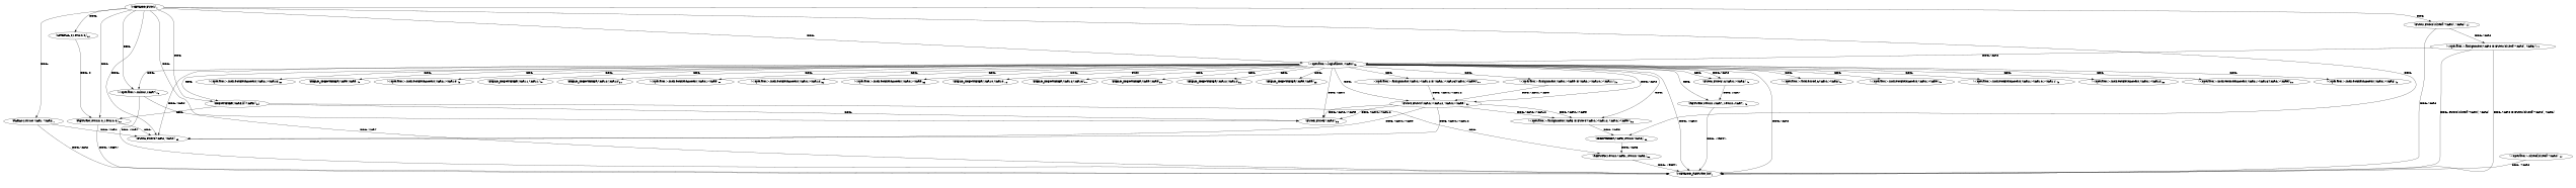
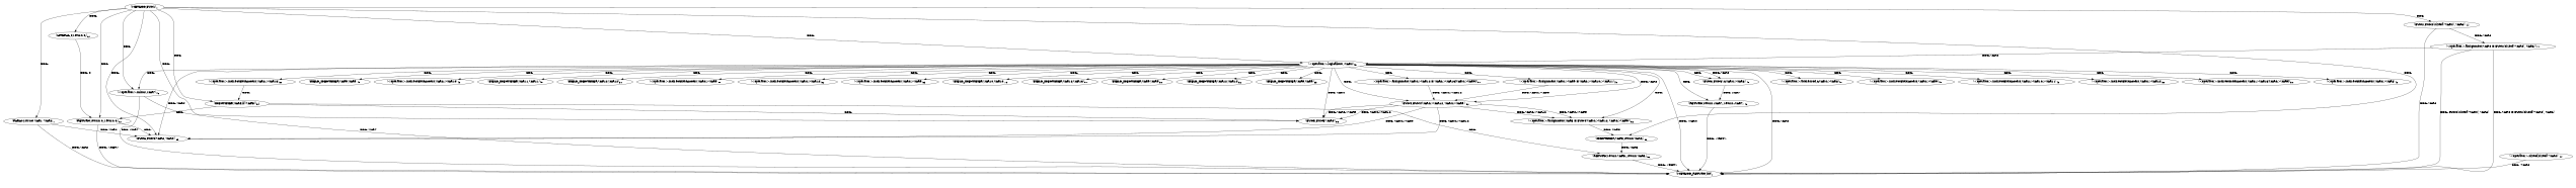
  digraph {
    n1 [label=<(METHOD,FUN1)<SUB>1</SUB>>]
    n2 [label=<(PARAM,struct VAR1 *VAR2)<SUB>1</SUB>>]
    n3 [label=<(FUN6,FUN6(VAR2, VAR4))<SUB>59</SUB>>]
    n4 [label=<(RETURN,return 0;,return 0;)<SUB>61</SUB>>]
    n5 [label=<(&lt;operator&gt;.logicalNot,!VAR4)<SUB>45</SUB>>]
    n6 [label=<(IDENTIFIER,VAR5,if (VAR5))<SUB>54</SUB>>]
    n7 [label=<(LITERAL,0,return 0;)<SUB>61</SUB>>]
    n8 [label=<(FUN2,FUN2(sizeof(*VAR4), VAR6))<SUB>44</SUB>>]
    n9 [label=<(FUN5,FUN5(VAR4))<SUB>55</SUB>>]
    n10 [label=<(&lt;operator&gt;.minus,-VAR7)<SUB>46</SUB>>]
    n11 [label=<(IDENTIFIER,VAR5,return VAR5;)<SUB>56</SUB>>]
    n12 [label=<(METHOD_RETURN,int)<SUB>1</SUB>>]
    n13 [label=<(FUN3,FUN3(&amp;VAR4-&gt;VAR8))<SUB>48</SUB>>]
    n14 [label=<(&lt;operator&gt;.assignment,VAR4-&gt;VAR9 = VAR2-&gt;VAR10-&gt;VAR11)<SUB>49</SUB>>]
    n15 [label=<(FUN4,FUN4(VAR4-&gt;VAR12, 						VAR4-&gt;VAR9))<SUB>52</SUB>>]
    n16 [label=<(&lt;operator&gt;.assignment,VAR4-&gt;VAR12 = VAR2-&gt;VAR13[VAR4-&gt;VAR9])<SUB>50</SUB>>]
    n17 [label=<(&lt;operator&gt;.assignment,VAR5 = FUN4(VAR4-&gt;VAR12, 						VAR4-&gt;VAR9))<SUB>52</SUB>>]
    n18 [label=<(RETURN,return -VAR7;,return -VAR7;)<SUB>46</SUB>>]
    n19 [label=<(&lt;operator&gt;.addressOf,&amp;VAR4-&gt;VAR8)<SUB>48</SUB>>]
    n20 [label=<(&lt;operator&gt;.indirectFieldAccess,VAR4-&gt;VAR9)<SUB>49</SUB>>]
    n21 [label=<(&lt;operator&gt;.indirectFieldAccess,VAR2-&gt;VAR10-&gt;VAR11)<SUB>49</SUB>>]
    n22 [label=<(&lt;operator&gt;.indirectFieldAccess,VAR4-&gt;VAR12)<SUB>50</SUB>>]
    n23 [label=<(&lt;operator&gt;.indirectIndexAccess,VAR2-&gt;VAR13[VAR4-&gt;VAR9])<SUB>50</SUB>>]
    n24 [label=<(&lt;operator&gt;.indirectFieldAccess,VAR4-&gt;VAR8)<SUB>48</SUB>>]
    n25 [label=<(FIELD_IDENTIFIER,VAR9,VAR9)<SUB>49</SUB>>]
    n26 [label=<(&lt;operator&gt;.indirectFieldAccess,VAR2-&gt;VAR10)<SUB>49</SUB>>]
    n27 [label=<(FIELD_IDENTIFIER,VAR11,VAR11)<SUB>49</SUB>>]
    n28 [label=<(FIELD_IDENTIFIER,VAR12,VAR12)<SUB>50</SUB>>]
    n29 [label=<(&lt;operator&gt;.indirectFieldAccess,VAR2-&gt;VAR13)<SUB>50</SUB>>]
    n30 [label=<(&lt;operator&gt;.indirectFieldAccess,VAR4-&gt;VAR9)<SUB>50</SUB>>]
    n31 [label=<(&lt;operator&gt;.indirectFieldAccess,VAR4-&gt;VAR12)<SUB>52</SUB>>]
    n32 [label=<(&lt;operator&gt;.indirectFieldAccess,VAR4-&gt;VAR9)<SUB>53</SUB>>]
    n33 [label=<(FIELD_IDENTIFIER,VAR10,VAR10)<SUB>79</SUB>>]
    n34 [label=<(FIELD_IDENTIFIER,VAR13,VAR13)<SUB>50</SUB>>]
    n35 [label=<(FIELD_IDENTIFIER,VAR9,VAR9)<SUB>50</SUB>>]
    n36 [label=<(FIELD_IDENTIFIER,VAR12,VAR12)<SUB>52</SUB>>]
    n37 [label=<(FIELD_IDENTIFIER,VAR9,VAR9)<SUB>53</SUB>>]
    n38 [label=<(RETURN,return VAR5;,return VAR5;)<SUB>56</SUB>>]
    n39 [label=<(&lt;operator&gt;.assignment,VAR4 = FUN2(sizeof(*VAR4), VAR6))<SUB>44</SUB>>]
    n40 [label=<(&lt;operator&gt;.sizeOf,sizeof(*VAR4))<SUB>44</SUB>>]
    n1 -> n2 [label="DDG: "]
    n1 -> n3 [label="DDG: "]
    n1 -> n4 [label="DDG: "]
    n1 -> n5 [label="DDG: "]
    n1 -> n6 [label="DDG: "]
    n1 -> n7 [label="DDG: "]
    n1 -> n8 [label="DDG: "]
    n1 -> n9 [label="DDG: "]
    n1 -> n10 [label="DDG: "]
    n1 -> n11 [label="DDG: "]
    n2 -> n3 [label="DDG: VAR2"]
    n2 -> n12 [label="DDG: VAR2"]
    n4 -> n3 [label="CDG: "]
    n4 -> n12 [label="DDG: &lt;RET&gt;"]
    n5 -> n3 [label="DDG: VAR4"]
-   n5 -> n6 [label="CDG: "]
+   n29 -> n6 [label="CDG: "]
    n5 -> n9 [label="DDG: VAR4"]
    n5 -> n10 [label="CDG: "]
    n5 -> n12 [label="DDG: VAR4"]
    n5 -> n12 [label="DDG: !VAR4"]
    n5 -> n13 [label="DDG: VAR4"]
    n5 -> n13 [label="CDG: "]
    n5 -> n14 [label="CDG: "]
    n5 -> n15 [label="DDG: VAR4"]
    n5 -> n15 [label="CDG: "]
    n5 -> n16 [label="CDG: "]
    n5 -> n17 [label="CDG: "]
    n5 -> n18 [label="CDG: "]
    n5 -> n19 [label="CDG: "]
    n5 -> n20 [label="CDG: "]
    n5 -> n21 [label="CDG: "]
    n5 -> n22 [label="CDG: "]
    n5 -> n23 [label="CDG: "]
    n5 -> n24 [label="CDG: "]
    n5 -> n25 [label="CDG: "]
    n5 -> n26 [label="CDG: "]
    n5 -> n27 [label="CDG: "]
    n5 -> n28 [label="CDG: "]
    n5 -> n29 [label="CDG: "]
    n5 -> n30 [label="CDG: "]
    n5 -> n31 [label="CDG: "]
    n5 -> n32 [label="CDG: "]
-   n5 -> n33 [label="FUN: "]
+   n5 -> n33 [label="CDG: "]
    n5 -> n34 [label="CDG: "]
    n5 -> n35 [label="CDG: "]
    n5 -> n36 [label="CDG: "]
    n5 -> n37 [label="CDG: "]
    n6 -> n4 [label="CDG: "]
    n6 -> n9 [label="CDG: "]
    n6 -> n38 [label="CDG: "]
    n7 -> n4 [label="DDG: 0"]
    n8 -> n12 [label="DDG: VAR6"]
    n8 -> n39 [label="DDG: VAR6"]
    n10 -> n12 [label="DDG: VAR7"]
    n10 -> n12 [label="DDG: -VAR7"]
    n11 -> n38 [label="DDG: VAR5"]
    n13 -> n18 [label="DDG: -VAR7"]
    n14 -> n15 [label="DDG: VAR4-&gt;VAR9"]
    n15 -> n3 [label="DDG: VAR4-&gt;VAR12"]
    n15 -> n3 [label="DDG: VAR4-&gt;VAR9"]
    n15 -> n9 [label="DDG: VAR4-&gt;VAR12"]
    n15 -> n9 [label="DDG: VAR4-&gt;VAR9"]
    n15 -> n17 [label="DDG: VAR4-&gt;VAR12"]
    n15 -> n17 [label="DDG: VAR4-&gt;VAR9"]
    n16 -> n15 [label="DDG: VAR4-&gt;VAR12"]
    n17 -> n11 [label="DDG: VAR5"]
    n18 -> n12 [label="DDG: &lt;RET&gt;"]
    n38 -> n12 [label="DDG: &lt;RET&gt;"]
    n39 -> n5 [label="DDG: VAR4"]
    n39 -> n12 [label="DDG: FUN2(sizeof(*VAR4), VAR6)"]
    n39 -> n12 [label="DDG: VAR4 = FUN2(sizeof(*VAR4), VAR6)"]
    n40 -> n12 [label="DDG: *VAR4"]
  }
